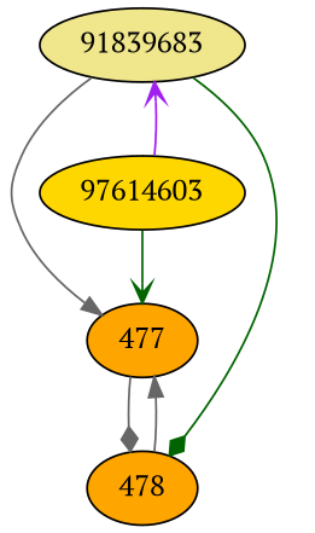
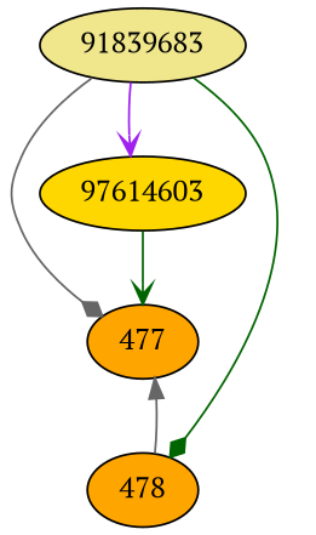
  strict digraph {
    fontname="PT Serif"
    node [fillcolor=orange fontname="PT Serif" style=filled]
    edge [arrowhead=normal color=gray40 fontname="PT Serif"]
    n1 [fillcolor=khaki label=91839683]
    477
    478
    n4 [fillcolor=gold label=97614603]
-   n1 -> 477
+   n1 -> 477 [arrowhead=diamond]
    n1 -> 478 [arrowhead=diamond color=darkgreen]
-   477 -> 478 [arrowhead=diamond]
    478 -> 477
-   n4 -> n1 [arrowhead=vee color=purple]
+   n1 -> n4 [arrowhead=vee color=purple]
    n4 -> 477 [arrowhead=vee color=darkgreen]
  }
